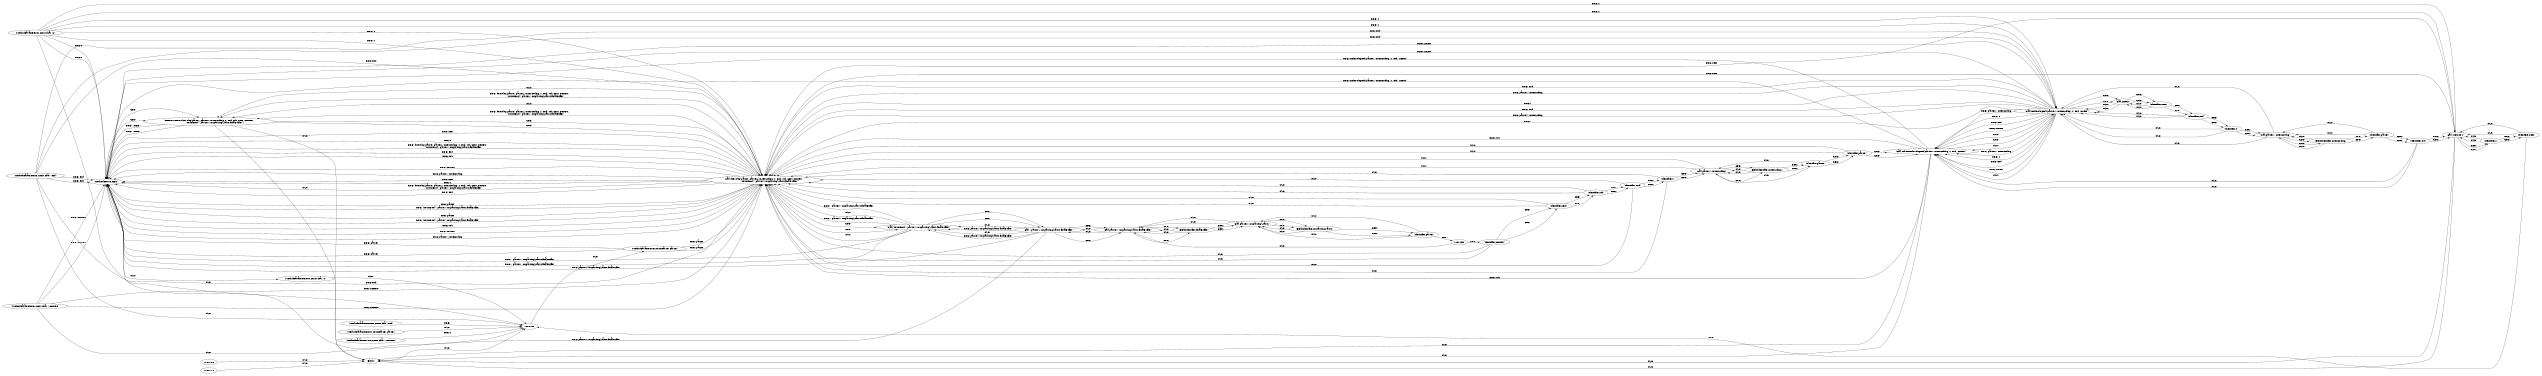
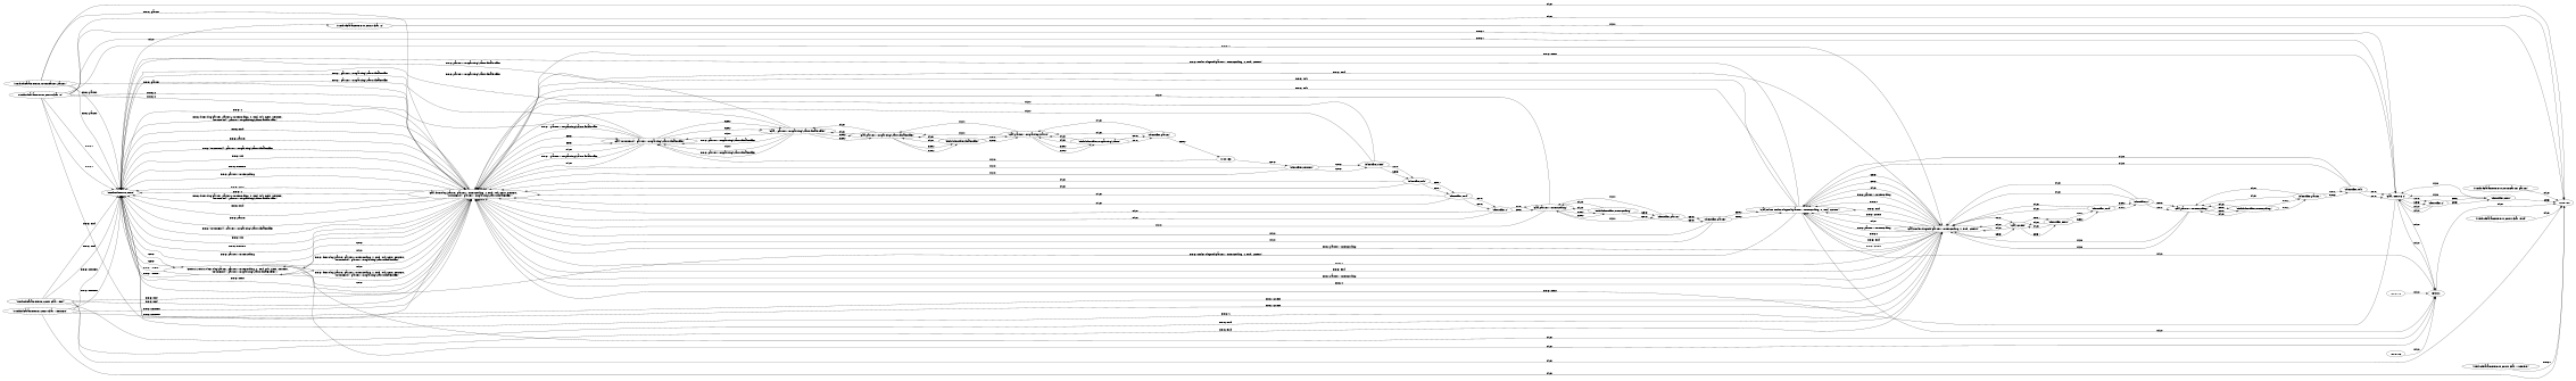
  digraph {
    rankdir=LR
    n1 [label="(MethodReturn,RET)"]
    n2 [label="(Return,return doProlog(parser, parser->m_encoding, s, end, tok, next, nextPtr,\n                  (XML_Bool)! parser->m_parsingStatus.finalBuffer);)"]
    n3 [label="(MethodParameterOut,const char *s)"]
    n4 [label="(Call,doProlog(parser, parser->m_encoding, s, end, tok, next, nextPtr,\n                  (XML_Bool)! parser->m_parsingStatus.finalBuffer))"]
    n5 [label="(Block,)"]
    n6 [label="(MethodParameterIn,XML_Parser parser)"]
    1000100
    n8 [label="(Call,(XML_Bool)! parser->m_parsingStatus.finalBuffer)"]
    n9 [label="(MethodParameterOut,XML_Parser parser)"]
    n10 [label="(MethodParameterIn,const char *s)"]
    n11 [label="(Call,*next = s)"]
    n12 [label="(Call,XmlPrologTok(parser->m_encoding, s, end, &next))"]
    n13 [label="(Identifier,s)"]
    n14 [label="(Call,&next)"]
    n15 [label="(Call,tok = XmlPrologTok(parser->m_encoding, s, end, &next))"]
    n16 [label="(MethodParameterIn,const char *end)"]
    n17 [label="(MethodParameterOut,const char *end)"]
    n18 [label="(MethodParameterIn,const char **nextPtr)"]
    n19 [label="(MethodParameterOut,const char **nextPtr)"]
    n20 [label="(Identifier,next)"]
    n21 [label="(Identifier,next)"]
    n22 [label="(Call,parser->m_encoding)"]
    n23 [label="(FieldIdentifier,m_encoding)"]
    n24 [label="(Identifier,parser)"]
    n25 [label="(Identifier,tok)"]
    n26 [label="(Identifier,s)"]
    n27 [label="(Identifier,end)"]
    n28 [label="(Call,! parser->m_parsingStatus.finalBuffer)"]
    n29 [label="(Identifier,parser)"]
    n30 [label="(Call,parser->m_encoding)"]
    n31 [label="(FieldIdentifier,m_encoding)"]
    n32 [label="(Identifier,parser)"]
    n33 [label="(Identifier,s)"]
    n34 [label="(Identifier,end)"]
    n35 [label="(Identifier,tok)"]
    n36 [label="(Identifier,next)"]
    n37 [label="(Identifier,nextPtr)"]
    n38 [label="(Call,parser->m_parsingStatus.finalBuffer)"]
    n39 [label="(FieldIdentifier,finalBuffer)"]
    n40 [label="(Call,parser->m_parsingStatus)"]
    n41 [label="(FieldIdentifier,m_parsingStatus)"]
    n42 [label="(Identifier,parser)"]
    1000133
    1000106
    1000110
    n1 -> n2 [label="CFG: "]
    n1 -> n2 [label="CFG: "]
    n1 -> n3 [label="AST: "]
    n2 -> n1 [label="DDG: <RET>"]
    n2 -> n1 [label="DDG: <RET>"]
    n2 -> n4 [label="CFG: "]
    n2 -> n4 [label="CFG: "]
    n2 -> n5 [label="AST: "]
    n2 -> n5 [label="AST: "]
    n3 -> 1000100 [label="AST: "]
    n4 -> n1 [label="DDG: next"]
    n4 -> n1 [label="DDG: s"]
    n4 -> n1 [label="DDG: doProlog(parser, parser->m_encoding, s, end, tok, next, nextPtr,\n                  (XML_Bool)! parser->m_parsingStatus.finalBuffer)"]
    n4 -> n1 [label="DDG: end"]
    n4 -> n1 [label="DDG: parser"]
    n4 -> n1 [label="DDG: (XML_Bool)! parser->m_parsingStatus.finalBuffer"]
    n4 -> n1 [label="DDG: tok"]
    n4 -> n1 [label="DDG: nextPtr"]
    n4 -> n1 [label="DDG: parser->m_encoding"]
    n4 -> n1 [label="DDG: next"]
    n4 -> n1 [label="DDG: s"]
    n4 -> n1 [label="DDG: doProlog(parser, parser->m_encoding, s, end, tok, next, nextPtr,\n                  (XML_Bool)! parser->m_parsingStatus.finalBuffer)"]
    n4 -> n1 [label="DDG: end"]
    n4 -> n1 [label="DDG: parser"]
    n4 -> n1 [label="DDG: (XML_Bool)! parser->m_parsingStatus.finalBuffer"]
    n4 -> n1 [label="DDG: tok"]
    n4 -> n1 [label="DDG: nextPtr"]
    n4 -> n1 [label="DDG: parser->m_encoding"]
    n4 -> n2 [label="AST: "]
    n4 -> n2 [label="DDG: doProlog(parser, parser->m_encoding, s, end, tok, next, nextPtr,\n                  (XML_Bool)! parser->m_parsingStatus.finalBuffer)"]
    n4 -> n2 [label="AST: "]
    n4 -> n2 [label="DDG: doProlog(parser, parser->m_encoding, s, end, tok, next, nextPtr,\n                  (XML_Bool)! parser->m_parsingStatus.finalBuffer)"]
    n4 -> n8 [label="CFG: "]
    n4 -> n8 [label="CFG: "]
    n5 -> 1000100 [label="AST: "]
    n6 -> n1 [label="DDG: parser"]
    n6 -> n1 [label="DDG: parser"]
    n6 -> n4 [label="DDG: parser"]
    n6 -> n4 [label="DDG: parser"]
-   1000100 -> n6 [label="AST: "]
+   n6 -> 1000100 [label="AST: "]
    n8 -> n1 [label="DDG: ! parser->m_parsingStatus.finalBuffer"]
    n8 -> n1 [label="DDG: ! parser->m_parsingStatus.finalBuffer"]
    n8 -> n4 [label="AST: "]
    n8 -> n4 [label="DDG: ! parser->m_parsingStatus.finalBuffer"]
    n8 -> n4 [label="AST: "]
    n8 -> n4 [label="DDG: ! parser->m_parsingStatus.finalBuffer"]
    n8 -> n28 [label="CFG: "]
    n8 -> n28 [label="CFG: "]
    n9 -> 1000100 [label="AST: "]
    n10 -> n1 [label="DDG: s"]
    n10 -> n1 [label="DDG: s"]
    n10 -> n4 [label="DDG: s"]
    n10 -> n4 [label="DDG: s"]
    n10 -> 1000100 [label="AST: "]
    n10 -> n11 [label="DDG: s"]
    n10 -> n11 [label="DDG: s"]
    n10 -> n12 [label="DDG: s"]
    n10 -> n12 [label="DDG: s"]
    n11 -> n4 [label="DDG: next"]
    n11 -> n4 [label="DDG: next"]
    n11 -> n5 [label="AST: "]
    n11 -> n5 [label="AST: "]
    n11 -> n13 [label="CFG: "]
    n11 -> n13 [label="CFG: "]
    n12 -> n1 [label="DDG: &next"]
    n12 -> n1 [label="DDG: &next"]
    n12 -> n4 [label="DDG: parser->m_encoding"]
    n12 -> n4 [label="DDG: s"]
    n12 -> n4 [label="DDG: end"]
    n12 -> n4 [label="DDG: parser->m_encoding"]
    n12 -> n4 [label="DDG: s"]
    n12 -> n4 [label="DDG: end"]
    n12 -> n14 [label="CFG: "]
    n12 -> n14 [label="CFG: "]
    n12 -> n15 [label="AST: "]
    n12 -> n15 [label="DDG: parser->m_encoding"]
    n12 -> n15 [label="DDG: s"]
    n12 -> n15 [label="DDG: end"]
    n12 -> n15 [label="DDG: &next"]
    n12 -> n15 [label="AST: "]
    n12 -> n15 [label="DDG: parser->m_encoding"]
    n12 -> n15 [label="DDG: s"]
    n12 -> n15 [label="DDG: end"]
    n12 -> n15 [label="DDG: &next"]
    n13 -> n11 [label="AST: "]
    n13 -> n11 [label="AST: "]
    n13 -> n20 [label="CFG: "]
    n13 -> n20 [label="CFG: "]
    n14 -> n12 [label="AST: "]
    n14 -> n12 [label="AST: "]
    n14 -> n21 [label="CFG: "]
    n14 -> n21 [label="CFG: "]
    n15 -> n1 [label="DDG: XmlPrologTok(parser->m_encoding, s, end, &next)"]
    n15 -> n1 [label="DDG: XmlPrologTok(parser->m_encoding, s, end, &next)"]
    n15 -> n4 [label="DDG: tok"]
    n15 -> n4 [label="DDG: tok"]
    n15 -> n5 [label="AST: "]
    n15 -> n5 [label="AST: "]
    n15 -> n12 [label="CFG: "]
    n15 -> n12 [label="CFG: "]
    n16 -> n1 [label="DDG: end"]
    n16 -> n1 [label="DDG: end"]
    n16 -> n4 [label="DDG: end"]
    n16 -> n4 [label="DDG: end"]
    n16 -> 1000100 [label="AST: "]
    n16 -> n12 [label="DDG: end"]
    n16 -> n12 [label="DDG: end"]
-   n17 -> 1000100 [label="DDG: "]
+   n17 -> 1000100 [label="AST: "]
    n18 -> n1 [label="DDG: nextPtr"]
    n18 -> n1 [label="DDG: nextPtr"]
    n18 -> n4 [label="DDG: nextPtr"]
    n18 -> n4 [label="DDG: nextPtr"]
    n18 -> 1000100 [label="AST: "]
    n19 -> 1000100 [label="DDG: s"]
    n20 -> 1000100 [label="CFG: "]
    n20 -> n11 [label="AST: "]
    n20 -> n11 [label="AST: "]
    n21 -> n14 [label="AST: "]
    n21 -> n14 [label="AST: "]
    n21 -> n27 [label="CFG: "]
    n21 -> n27 [label="CFG: "]
    n22 -> n12 [label="AST: "]
    n22 -> n12 [label="AST: "]
    n22 -> n23 [label="CFG: "]
    n22 -> n23 [label="CFG: "]
    n23 -> n22 [label="AST: "]
    n23 -> n22 [label="AST: "]
    n23 -> n24 [label="CFG: "]
    n23 -> n24 [label="CFG: "]
    n24 -> n22 [label="AST: "]
    n24 -> n22 [label="AST: "]
    n24 -> n25 [label="CFG: "]
    n24 -> n25 [label="CFG: "]
    n25 -> n11 [label="CFG: "]
    n25 -> n11 [label="CFG: "]
    n25 -> n15 [label="AST: "]
    n25 -> n15 [label="AST: "]
    n26 -> n12 [label="AST: "]
    n26 -> n12 [label="AST: "]
    n26 -> n22 [label="CFG: "]
    n26 -> n22 [label="CFG: "]
    n27 -> n12 [label="AST: "]
    n27 -> n12 [label="AST: "]
    n27 -> n26 [label="CFG: "]
    n27 -> n26 [label="CFG: "]
    n28 -> n1 [label="DDG: parser->m_parsingStatus.finalBuffer"]
    n28 -> n1 [label="DDG: parser->m_parsingStatus.finalBuffer"]
    n28 -> n8 [label="AST: "]
    n28 -> n8 [label="DDG: parser->m_parsingStatus.finalBuffer"]
    n28 -> n8 [label="AST: "]
    n28 -> n8 [label="DDG: parser->m_parsingStatus.finalBuffer"]
    n28 -> n38 [label="CFG: "]
    n28 -> n38 [label="CFG: "]
    n29 -> n4 [label="AST: "]
    n29 -> n4 [label="AST: "]
    n29 -> n15 [label="CFG: "]
    n29 -> n15 [label="CFG: "]
    n30 -> n4 [label="AST: "]
    n30 -> n4 [label="AST: "]
    n30 -> n31 [label="CFG: "]
    n30 -> n31 [label="CFG: "]
    n31 -> n30 [label="AST: "]
    n31 -> n30 [label="AST: "]
    n31 -> n32 [label="CFG: "]
    n31 -> n32 [label="CFG: "]
    n32 -> n29 [label="CFG: "]
    n32 -> n29 [label="CFG: "]
    n32 -> n30 [label="AST: "]
    n32 -> n30 [label="AST: "]
    n33 -> n4 [label="AST: "]
    n33 -> n4 [label="AST: "]
    n33 -> n30 [label="CFG: "]
    n33 -> n30 [label="CFG: "]
    n34 -> n4 [label="AST: "]
    n34 -> n4 [label="AST: "]
    n34 -> n33 [label="CFG: "]
    n34 -> n33 [label="CFG: "]
    n35 -> n4 [label="AST: "]
    n35 -> n4 [label="AST: "]
    n35 -> n34 [label="CFG: "]
    n35 -> n34 [label="CFG: "]
    n36 -> n4 [label="AST: "]
    n36 -> n4 [label="AST: "]
    n36 -> n35 [label="CFG: "]
    n36 -> n35 [label="CFG: "]
    n37 -> n4 [label="AST: "]
    n37 -> n4 [label="AST: "]
    n37 -> n36 [label="CFG: "]
    n37 -> n36 [label="CFG: "]
    n38 -> n28 [label="AST: "]
    n38 -> n28 [label="AST: "]
    n38 -> n39 [label="CFG: "]
    n38 -> n39 [label="CFG: "]
    n39 -> n38 [label="AST: "]
    n39 -> n38 [label="AST: "]
    n39 -> n40 [label="CFG: "]
    n39 -> n40 [label="CFG: "]
    n40 -> n38 [label="AST: "]
    n40 -> n38 [label="AST: "]
    n40 -> n41 [label="CFG: "]
    n40 -> n41 [label="CFG: "]
    n41 -> n40 [label="AST: "]
    n41 -> n40 [label="AST: "]
    n41 -> n42 [label="CFG: "]
    n41 -> n42 [label="CFG: "]
    n42 -> n40 [label="AST: "]
    n42 -> n40 [label="AST: "]
    n42 -> 1000133 [label="CFG: "]
-   1000133 -> n38 [label="AST: "]
+   1000133 -> n8 [label="AST: "]
    1000133 -> n37 [label="CFG: "]
    1000106 -> n5 [label="AST: "]
    1000110 -> n5 [label="AST: "]
  }
